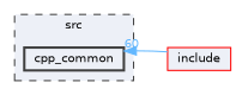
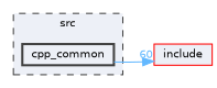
  digraph {
    compound=true
    rankdir=LR
    node [fillcolor="#edf0f7" fontname=Helvetica fontsize=10 shape=box]
    n1 [color=grey25 height=0.2 label=cpp_common style="filled,bold" width=0.4]
    n2 [color=red height=0.2 label=include style=filled width=0.4]
    subgraph cluster_1 {
      bgcolor="#edf0f7"
      fontname=Helvetica
      fontsize=10
      label=src
      pencolor=grey25
      style="filled,dashed"
      n1
    }
-   n2 -> n1 [color=steelblue1 fontcolor=steelblue1 fontname=Helvetica fontsize=10 headlabel=60 labeldistance=1.5 labelfontname=Helvetica labelfontsize=10]
+   n1 -> n2 [color=steelblue1 fontcolor=steelblue1 fontname=Helvetica fontsize=10 headlabel=60 labeldistance=1.5 labelfontname=Helvetica labelfontsize=10]
  }
